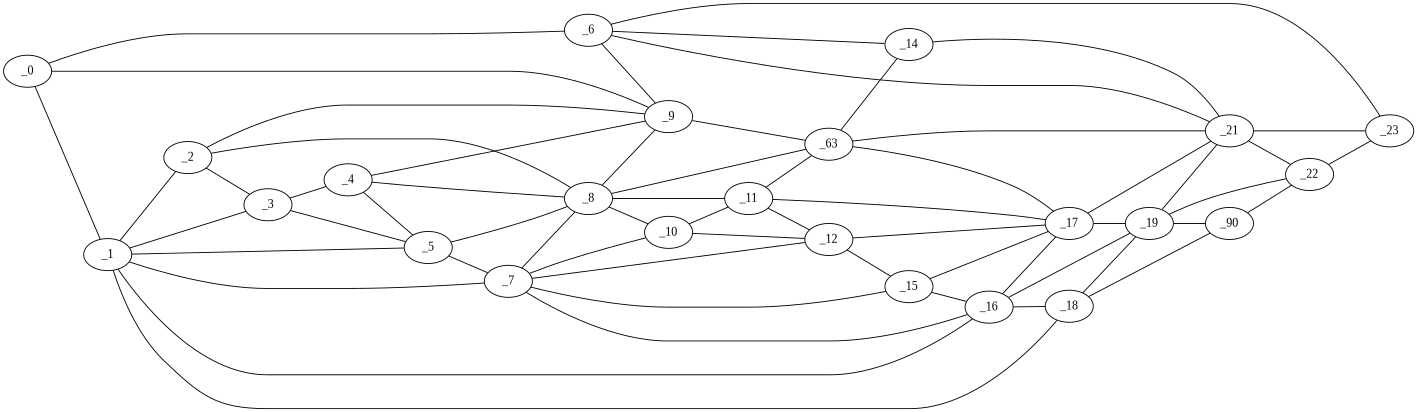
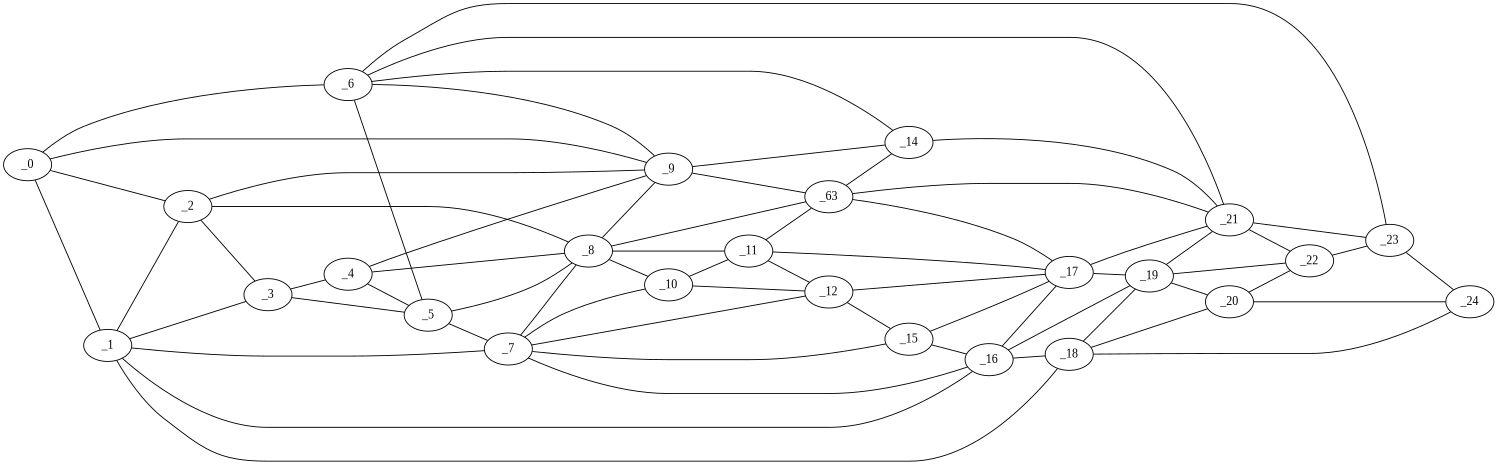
  graph {
    fontname="Liberation Serif"
    rankdir=LR
    node [fontname="Liberation Serif" x=79 y=37]
    edge [fontname="Liberation Serif" valence=2]
    _0 [x=6 y=88]
    _1 [x=8 y=53]
    _2 [x=19 y=61]
    _6 [x=44 y=103]
    _9 [x=50 y=70]
    _3 [x=29 y=49]
    _5 [x=39 y=45]
    _7 [x=47 y=42]
    _16 [y=31]
    _18 [x=87 y=28]
    _8 [x=49 y=48]
    _14 [x=70 y=90]
    _21 [x=106 y=77]
    _23 [x=122 y=72]
    n15 [label=_63 x=67 y=63]
    _4 [x=34 y=54]
    _10 [x=55 y=40]
    _12 [x=64]
    _15 [x=74 y=33]
    _17
    _19 [x=89 y=34]
-   _20 [x=96 y=32 label=_90]
+   _20 [x=96 y=32]
+   _24 [x=125]
    _22 [x=111 y=39]
    _11 [x=60 y=44]
    _0 -- _1 [valence=1]
+   _0 -- _2
    _0 -- _6 [valence=1]
    _0 -- _9 [valence=1]
    _1 -- _2
    _1 -- _3 [valence=1]
-   _1 -- _5 [valence=1]
+   _6 -- _5 [valence=1]
    _1 -- _7
    _1 -- _16 [valence=1]
    _1 -- _18 [valence=1]
    _2 -- _9
    _2 -- _3 [valence=1]
    _2 -- _8
    _6 -- _9
    _6 -- _14
    _6 -- _21 [valence=1]
    _6 -- _23 [valence=1]
+   _9 -- _14 [valence=1]
    _9 -- n15
    _3 -- _5
    _3 -- _4
    _5 -- _7
    _5 -- _8
    _7 -- _16
    _7 -- _8 [valence=1]
    _7 -- _10
    _7 -- _12
    _7 -- _15
    _16 -- _18 [valence=1]
    _16 -- _17
    _16 -- _19 [valence=1]
    _18 -- _19
    _18 -- _20 [valence=1]
+   _18 -- _24 [valence=1]
    _8 -- _9
    _8 -- n15
    _8 -- _10
    _8 -- _11
    _14 -- _21
    _21 -- _23
    _21 -- _22 [valence=1]
+   _23 -- _24 [valence=1]
    n15 -- _14 [valence=1]
    n15 -- _21
    n15 -- _17 [valence=1]
    _4 -- _9 [valence=1]
    _4 -- _5
    _4 -- _8
    _10 -- _12
    _10 -- _11
    _12 -- _15
    _12 -- _17
    _15 -- _16 [valence=1]
    _15 -- _17 [valence=1]
    _17 -- _21 [valence=1]
    _17 -- _19
    _19 -- _21
    _19 -- _20 [valence=1]
    _19 -- _22
+   _20 -- _24
    _20 -- _22
    _22 -- _23 [valence=1]
    _11 -- n15
    _11 -- _12 [valence=1]
    _11 -- _17
  }
